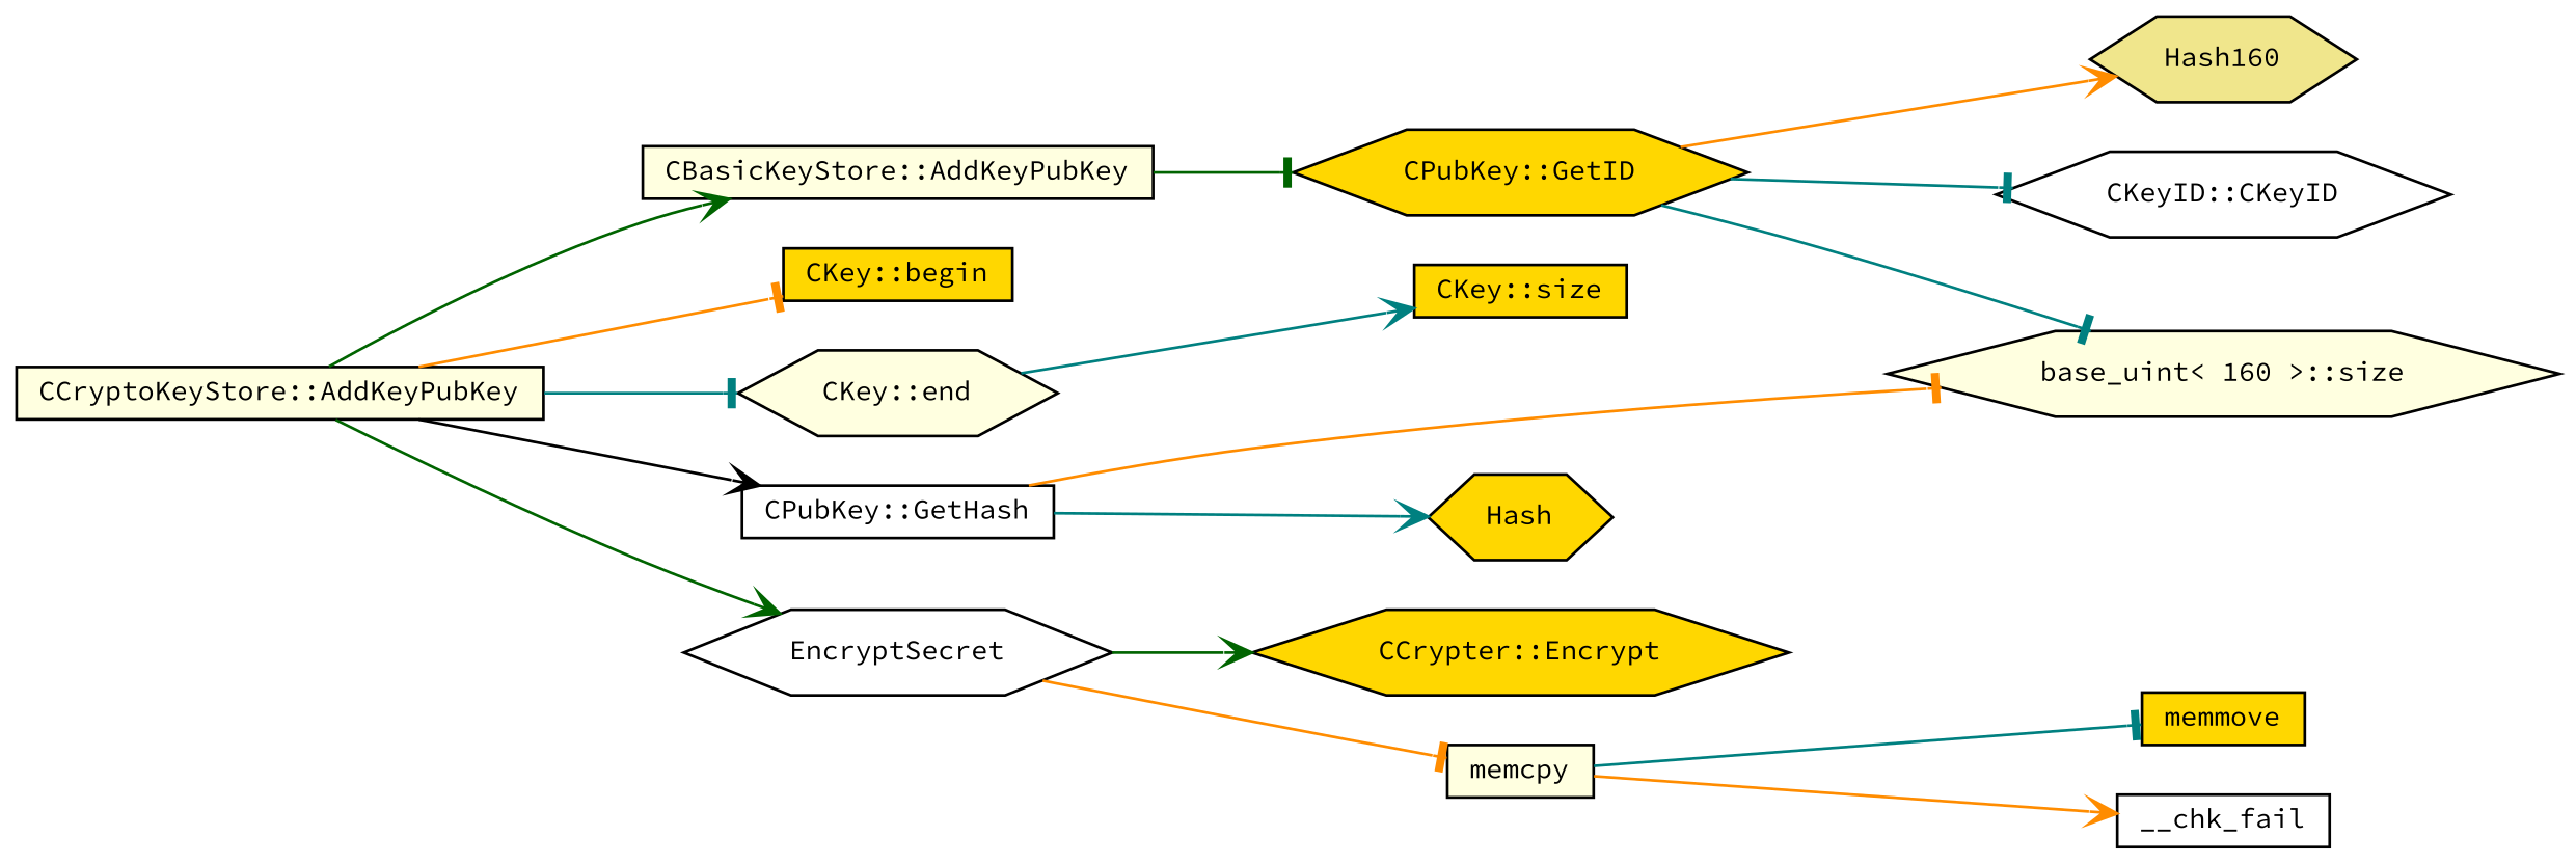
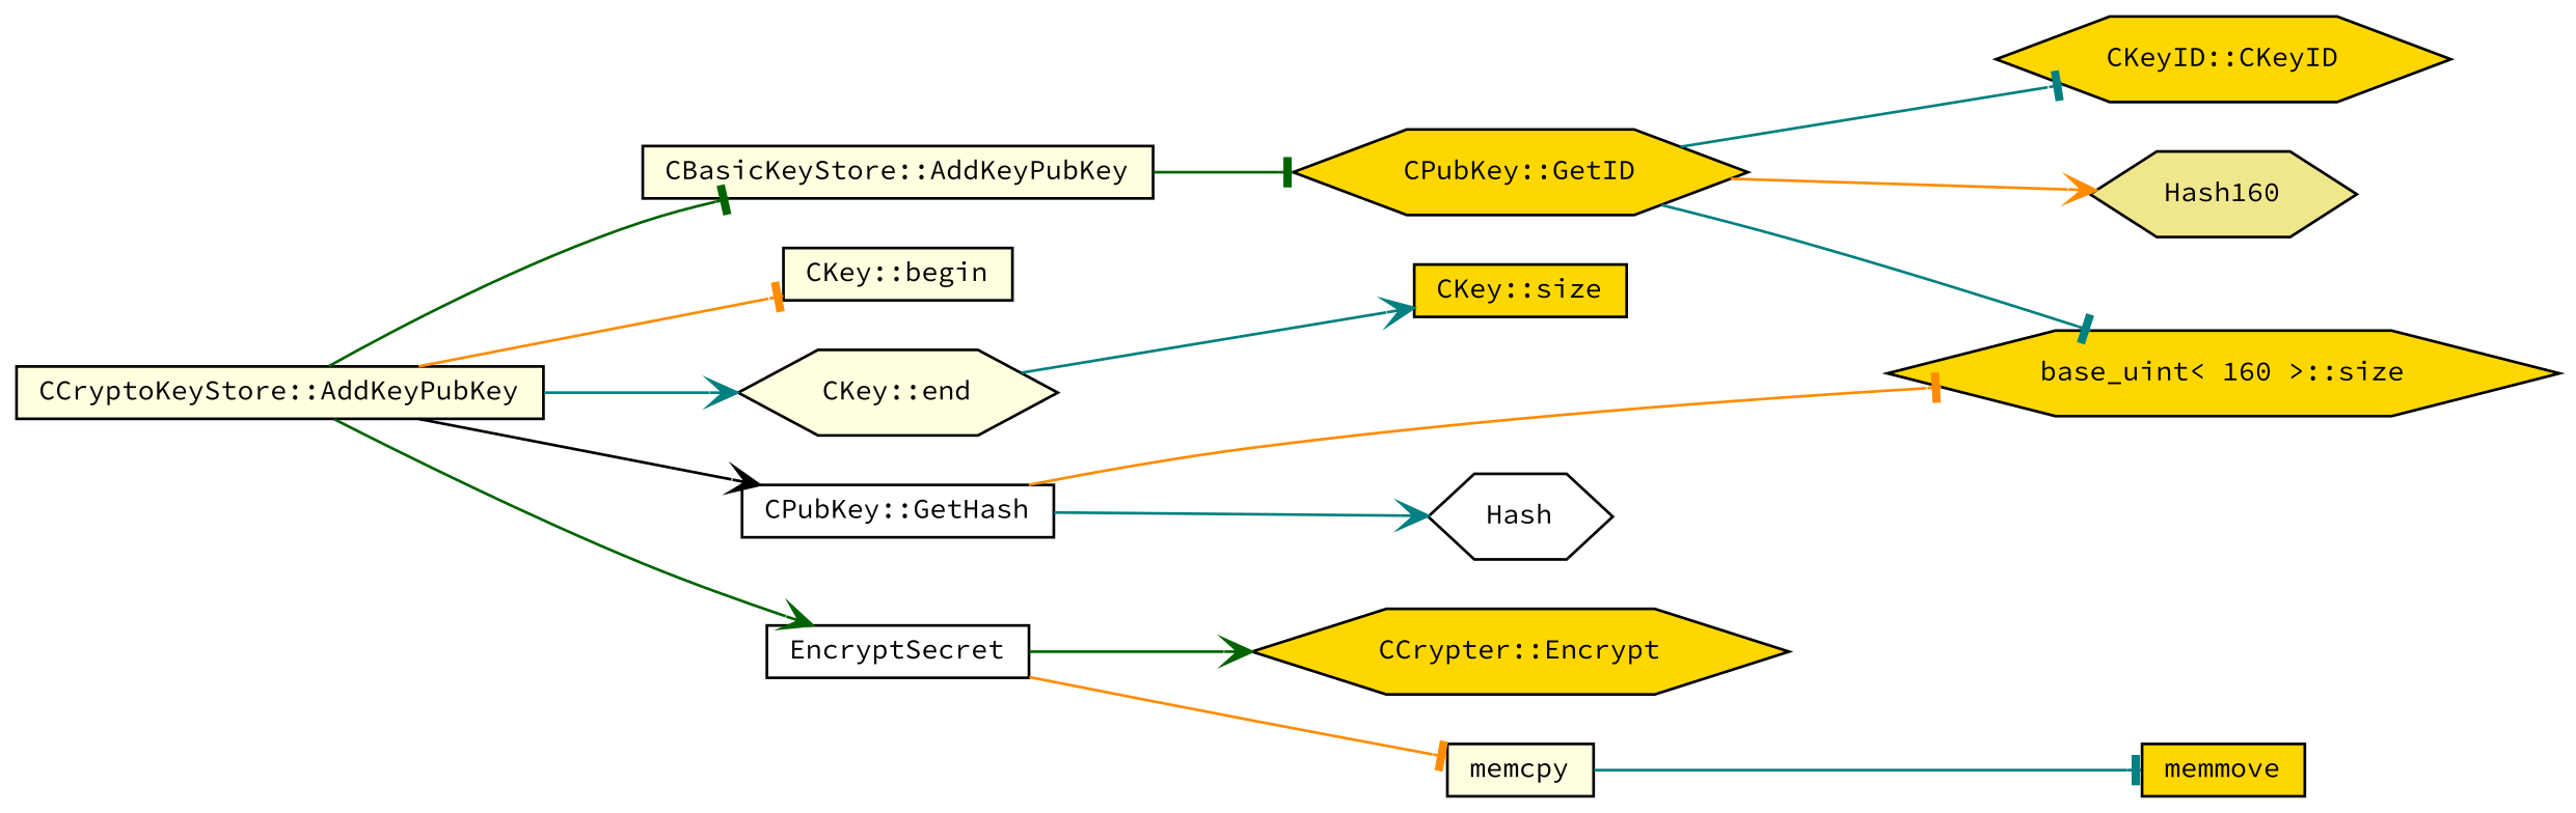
  digraph {
    fontname="Source Code Pro"
    rankdir=LR
    node [color=black fillcolor=lightyellow fontname="Source Code Pro" fontsize=10 shape=box style=filled]
    edge [arrowhead=vee color=teal fontname="Source Code Pro" fontsize=10 labelfontname=Helvetica labelfontsize=10 style=solid]
    n1 [fontcolor=black height=0.2 label="CCryptoKeyStore::AddKeyPubKey" width=0.4]
    n2 [height=0.2 label="CBasicKeyStore::AddKeyPubKey" width=0.4]
-   n3 [fillcolor=gold height=0.2 label="CKey::begin" width=0.4]
+   n3 [height=0.2 label="CKey::begin" width=0.4]
    n4 [height=0.2 label="CKey::end" shape=hexagon width=0.4]
-   n5 [fillcolor=white height=0.2 label=EncryptSecret shape=hexagon width=0.4]
+   n5 [fillcolor=white height=0.2 label=EncryptSecret width=0.4]
    n6 [fillcolor=white height=0.2 label="CPubKey::GetHash" width=0.4]
    n7 [fillcolor=gold height=0.2 label="CPubKey::GetID" shape=hexagon width=0.4]
    n8 [fillcolor=gold height=0.2 label="CKey::size" width=0.4]
    n9 [height=0.2 label=memcpy width=0.4]
    n10 [fillcolor=gold height=0.2 label="CCrypter::Encrypt" shape=hexagon width=0.4]
-   n11 [height=0.2 label="base_uint\< 160 \>::size" shape=hexagon width=0.4]
-   n12 [fillcolor=gold height=0.2 label=Hash shape=hexagon width=0.4]
-   n13 [fillcolor=white height=0.2 label="CKeyID::CKeyID" shape=hexagon width=0.4]
+   n11 [fillcolor=gold height=0.2 label="base_uint\< 160 \>::size" shape=hexagon width=0.4]
+   n12 [fillcolor=white height=0.2 label=Hash shape=hexagon width=0.4]
+   n13 [fillcolor=gold height=0.2 label="CKeyID::CKeyID" shape=hexagon width=0.4]
    n14 [fillcolor=khaki height=0.2 label=Hash160 shape=hexagon width=0.4]
    n15 [fillcolor=gold height=0.2 label=memmove width=0.4]
-   n16 [fillcolor=white height=0.2 label=__chk_fail width=0.4]
-   n1 -> n2 [color=darkgreen]
+   n1 -> n2 [arrowhead=tee color=darkgreen]
    n1 -> n3 [arrowhead=tee color=darkorange]
-   n1 -> n4 [arrowhead=tee]
+   n1 -> n4
    n1 -> n5 [color=darkgreen]
    n1 -> n6 [color=black]
    n2 -> n7 [arrowhead=tee color=darkgreen]
    n4 -> n8
    n5 -> n9 [arrowhead=tee color=darkorange]
    n5 -> n10 [color=darkgreen]
    n6 -> n11 [arrowhead=tee color=darkorange]
    n6 -> n12
    n7 -> n11 [arrowhead=tee]
    n7 -> n13 [arrowhead=tee]
    n7 -> n14 [color=darkorange]
    n9 -> n15 [arrowhead=tee]
-   n9 -> n16 [color=darkorange]
  }
